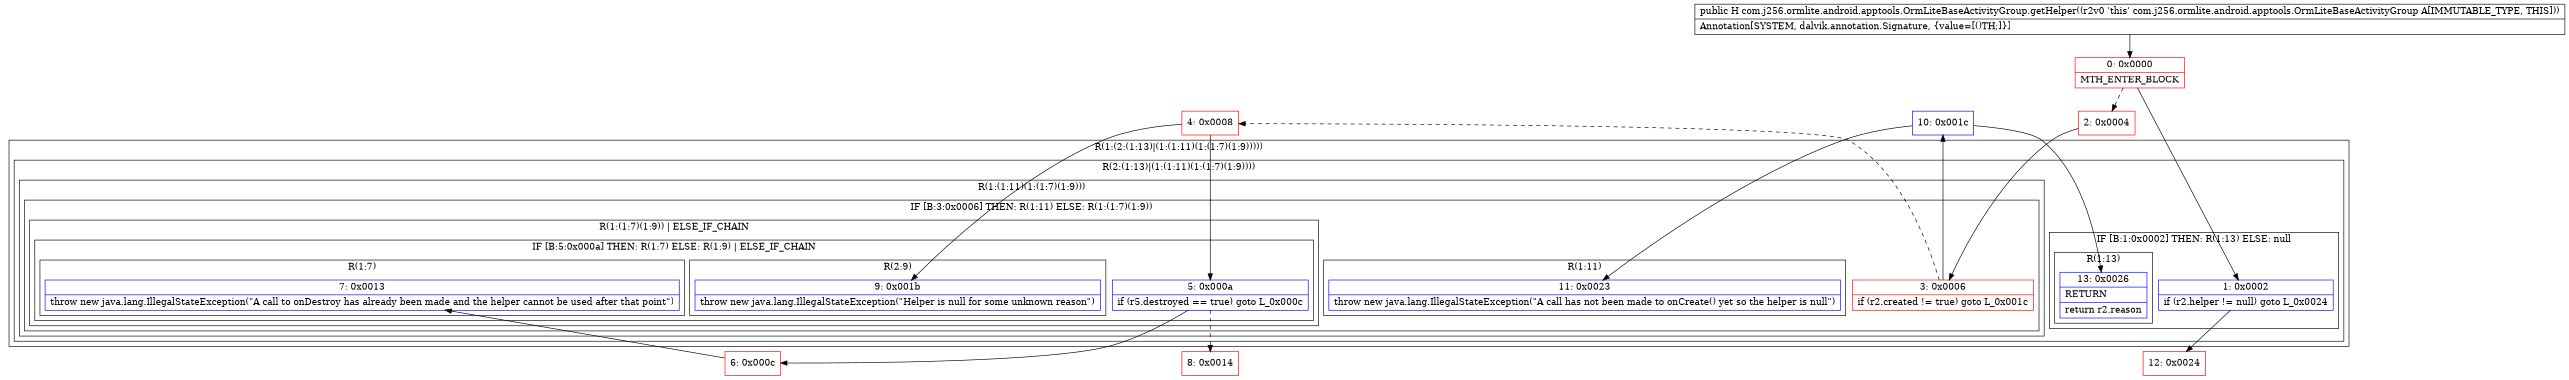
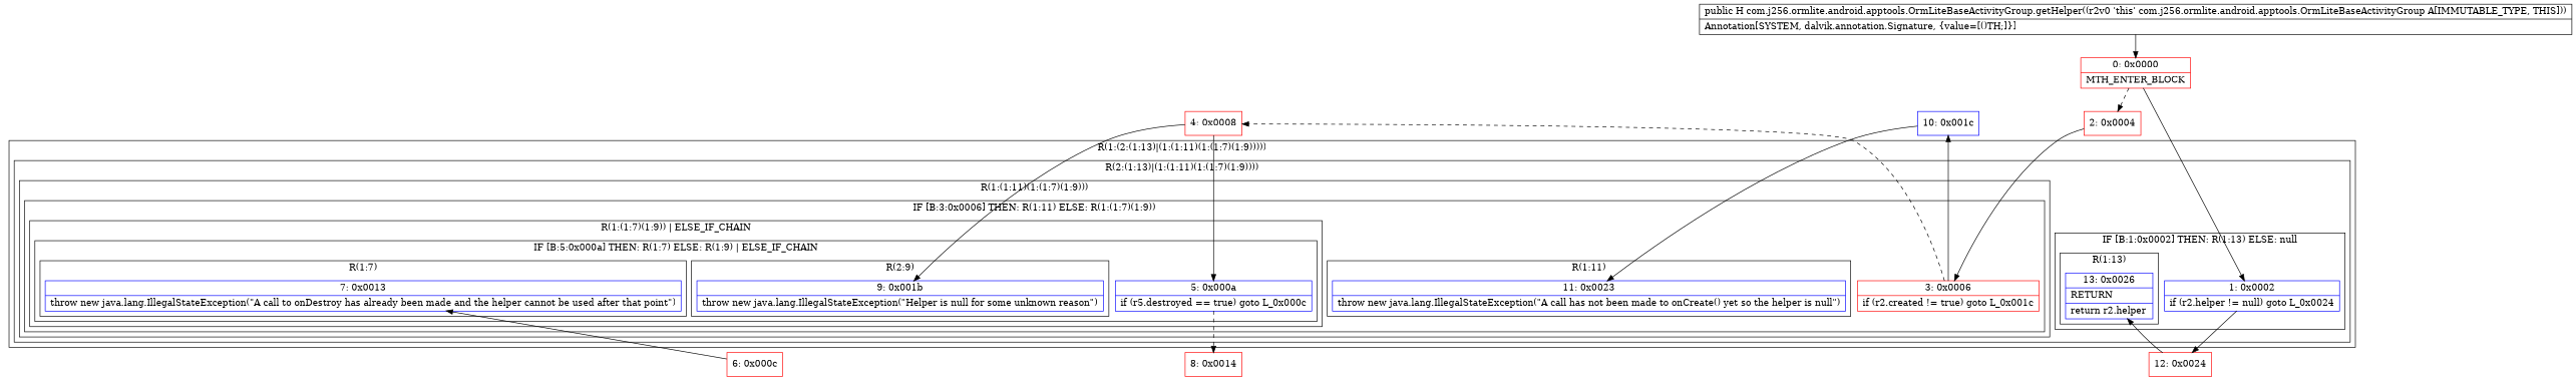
  digraph {
    node [color=blue shape=record]
-   n1 [label="{13\:\ 0x0026|RETURN\l|return r2.reason\l}"]
+   n1 [label="{13\:\ 0x0026|RETURN\l|return r2.helper\l}"]
    n2 [label="{1\:\ 0x0002|if (r2.helper != null) goto L_0x0024\l}"]
    n3 [label="{11\:\ 0x0023|throw new java.lang.IllegalStateException(\"A call has not been made to onCreate() yet so the helper is null\")\l}"]
    n4 [label="{7\:\ 0x0013|throw new java.lang.IllegalStateException(\"A call to onDestroy has already been made and the helper cannot be used after that point\")\l}"]
    n5 [label="{9\:\ 0x001b|throw new java.lang.IllegalStateException(\"Helper is null for some unknown reason\")\l}"]
    n6 [label="{5\:\ 0x000a|if (r5.destroyed == true) goto L_0x000c\l}"]
    n7 [color=red label="{3\:\ 0x0006|if (r2.created != true) goto L_0x001c\l}"]
    n8 [color=red label="{12\:\ 0x0024}"]
    n9 [color=red label="{6\:\ 0x000c}"]
    n10 [color=red label="{8\:\ 0x0014}"]
    n11 [color=red label="{4\:\ 0x0008}"]
    n12 [label="{10\:\ 0x001c}"]
    n13 [color=red label="{2\:\ 0x0004}"]
    n14 [color=red label="{0\:\ 0x0000|MTH_ENTER_BLOCK\l}"]
    n15 [label="{public H com.j256.ormlite.android.apptools.OrmLiteBaseActivityGroup.getHelper((r2v0 'this' com.j256.ormlite.android.apptools.OrmLiteBaseActivityGroup A[IMMUTABLE_TYPE, THIS]))  | Annotation[SYSTEM, dalvik.annotation.Signature, \{value=[()TH;]\}]\l}" color=""]
    subgraph cluster_1 {
      label="R(1:(2:(1:13)|(1:(1:11)(1:(1:7)(1:9)))))"
      subgraph cluster_2 {
        label="R(2:(1:13)|(1:(1:11)(1:(1:7)(1:9))))"
        subgraph cluster_3 {
          label="IF [B:1:0x0002] THEN: R(1:13) ELSE: null"
          n2
          subgraph cluster_4 {
            label="R(1:13)"
            n1
          }
        }
        subgraph cluster_5 {
          label="R(1:(1:11)(1:(1:7)(1:9)))"
          subgraph cluster_6 {
            label="IF [B:3:0x0006] THEN: R(1:11) ELSE: R(1:(1:7)(1:9))"
            n7
            subgraph cluster_7 {
              label="R(1:11)"
              n3
            }
            subgraph cluster_8 {
              label="R(1:(1:7)(1:9)) | ELSE_IF_CHAIN\l"
              subgraph cluster_9 {
                label="IF [B:5:0x000a] THEN: R(1:7) ELSE: R(1:9) | ELSE_IF_CHAIN\l"
                n6
                subgraph cluster_10 {
                  label="R(1:7)"
                  n4
                }
                subgraph cluster_11 {
                  label="R(2:9)"
                  n5
                }
              }
            }
          }
        }
      }
    }
    n2 -> n8
-   n6 -> n9
    n6 -> n10 [style=dashed]
    n7 -> n11 [style=dashed]
    n7 -> n12
-   n12 -> n1
+   n8 -> n1
    n9 -> n4
    n11 -> n5
    n11 -> n6
    n12 -> n3
    n13 -> n7
    n14 -> n2
    n14 -> n13 [style=dashed]
    n15 -> n14
  }
